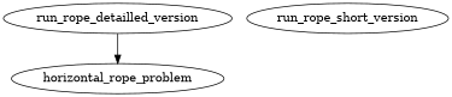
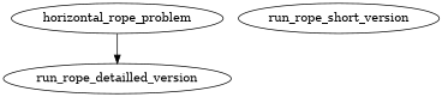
  digraph {
    run_rope_detailled_version
    horizontal_rope_problem
    run_rope_short_version
-   run_rope_detailled_version -> horizontal_rope_problem
+   horizontal_rope_problem -> run_rope_detailled_version
  }
